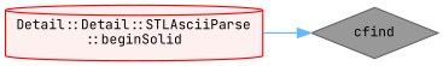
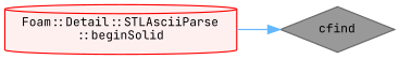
  digraph {
    rankdir=RL
    fontname="JetBrains Mono"
    node [fontname="JetBrains Mono" fontsize=10 style=filled]
    n1 [color=gray40 fillcolor=grey60 fontcolor=black height=0.2 label=cfind shape=diamond width=0.4]
-   n2 [color=red fillcolor="#FFF0F0" height=0.2 label="Detail::Detail::STLAsciiParse\l::beginSolid" shape=cylinder width=0.4]
+   n2 [color=red fillcolor="#FFF0F0" height=0.2 label="Foam::Detail::STLAsciiParse\l::beginSolid" shape=cylinder width=0.4]
    n1 -> n2 [color=steelblue1 dir=back fontname="JetBrains Mono" fontsize=10 labelfontname=Helvetica labelfontsize=10 style=solid]
  }
